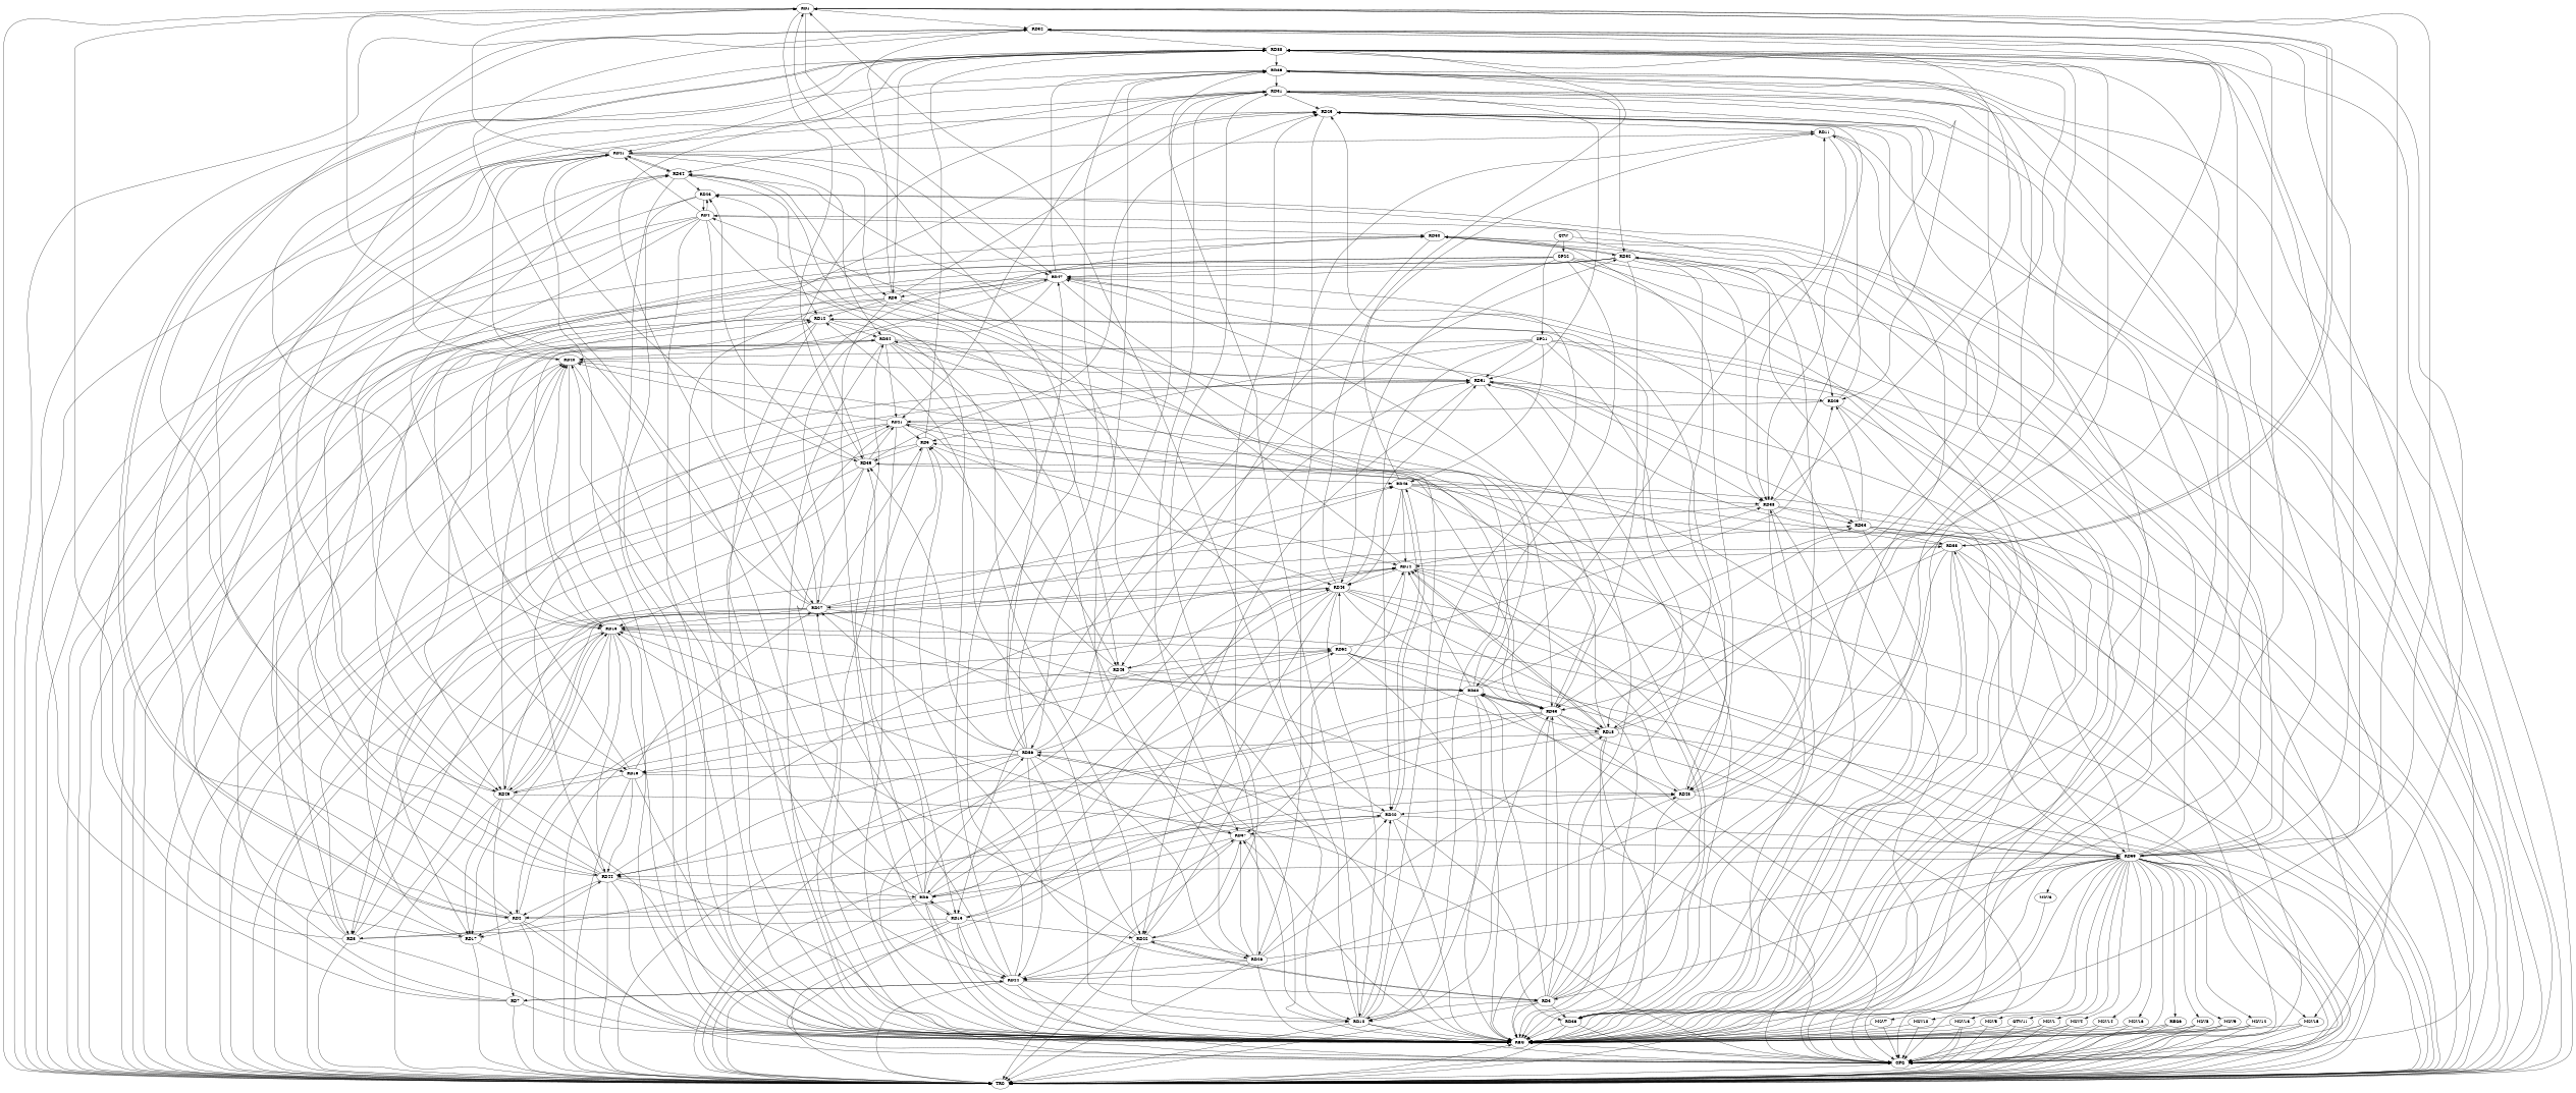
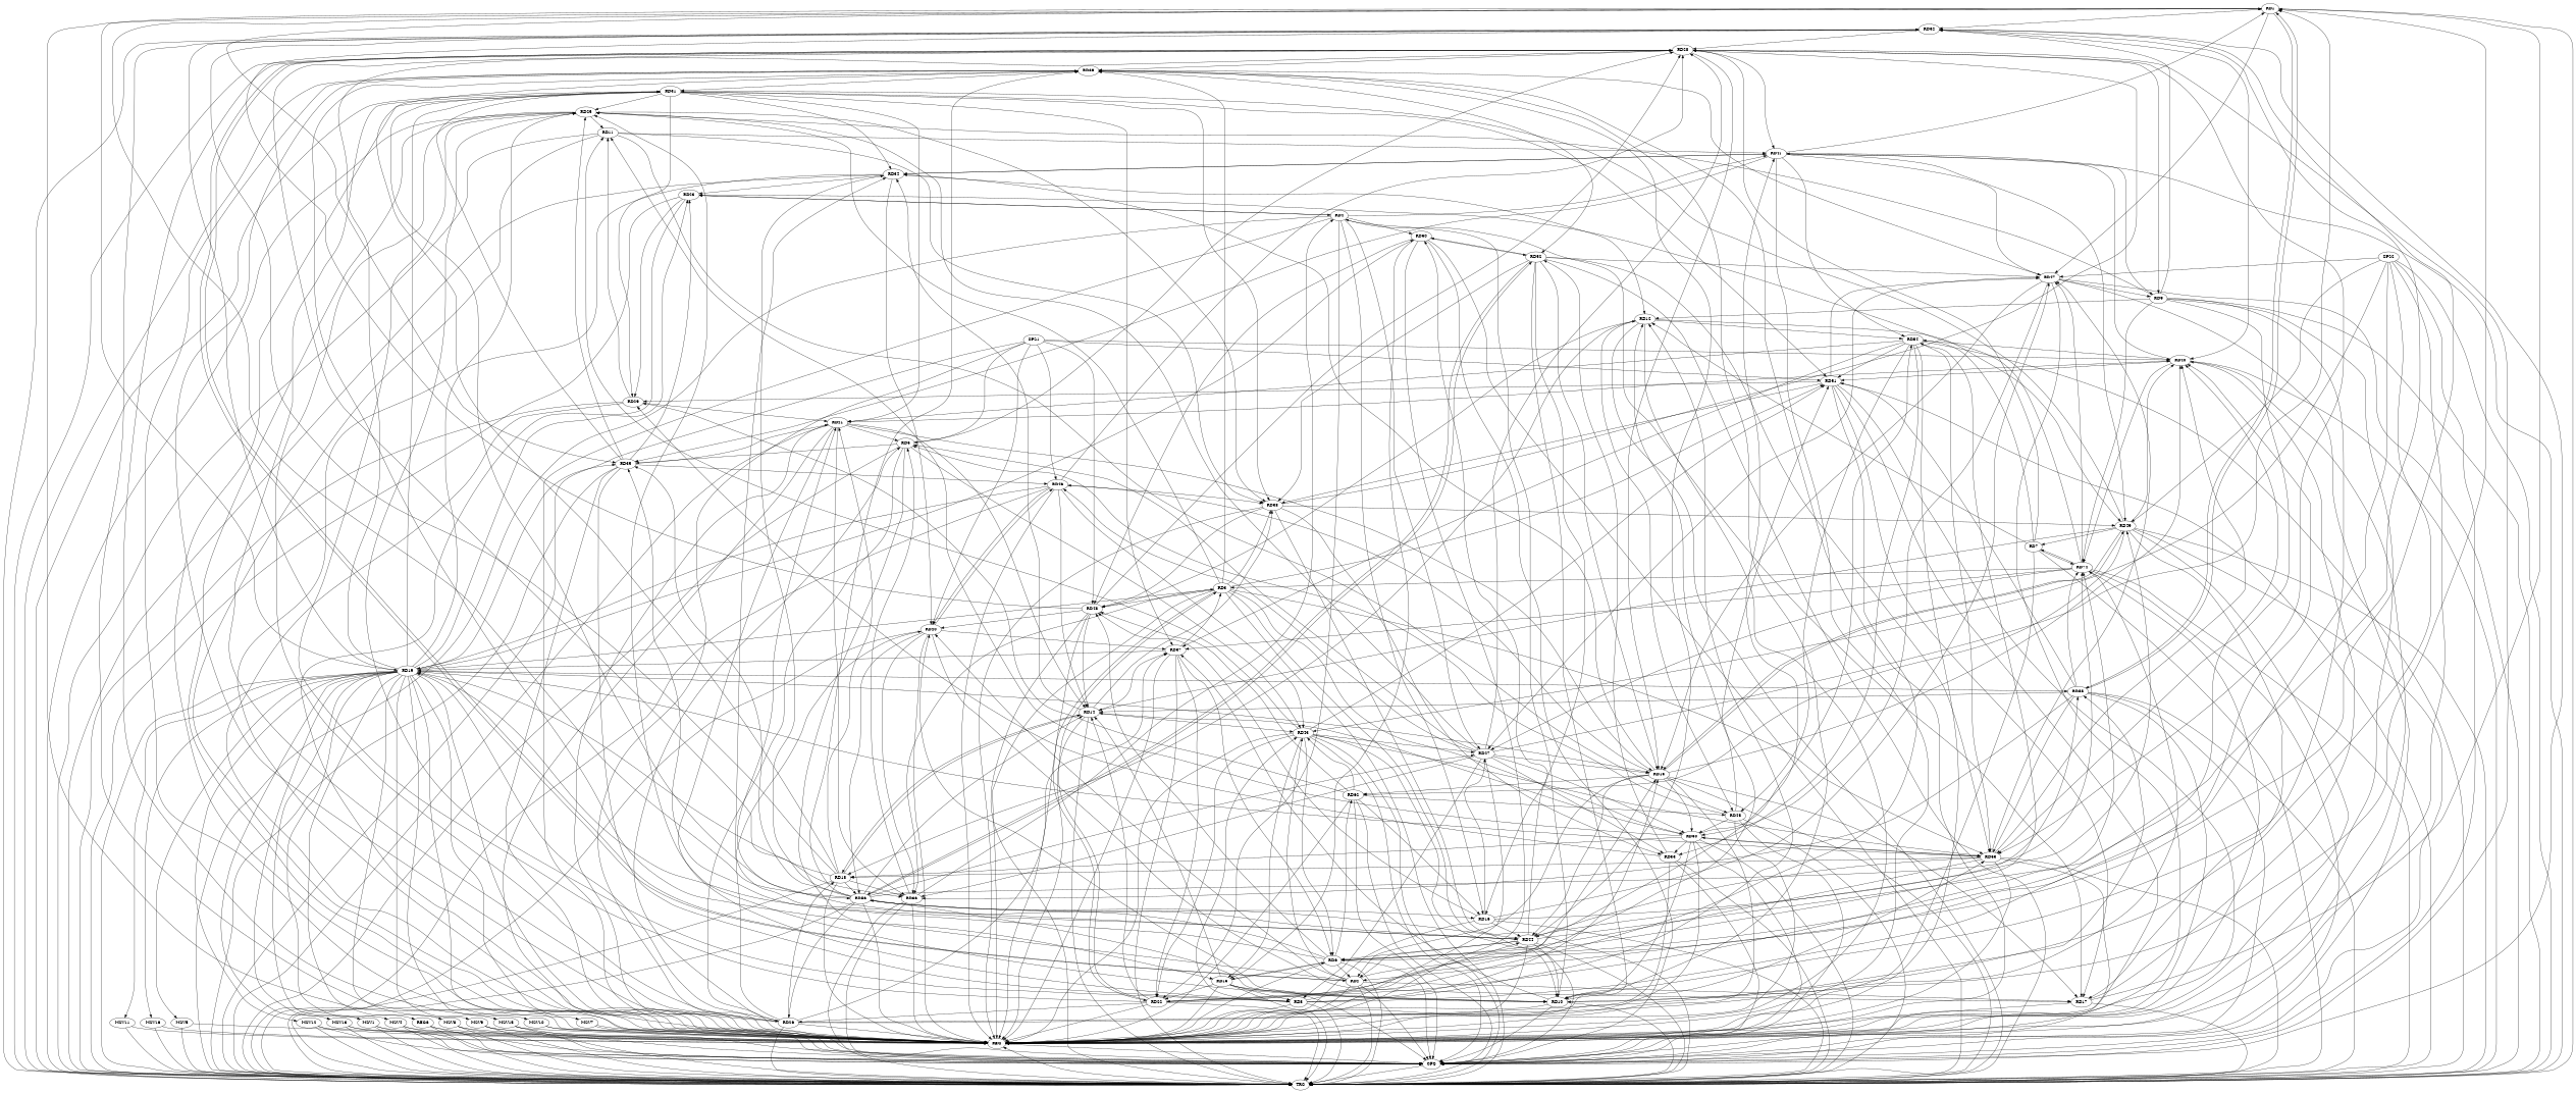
  strict digraph {
    n1 [label=RD1]
    n2 [label=RD32]
    n3 [label=RD35]
    n4 [label=RD47]
    n5 [label=RD55]
    n6 [label=REG]
    n7 [label=TRC]
-   n8 [label=RD88]
+   n8 [label=RD28]
    n9 [label=CFG]
    n10 [label=RD40]
-   n11 [label=RD59]
+   n11 [label=RD19]
    n12 [label=RD25]
    n13 [label=RD23]
    n14 [label=RD8]
    n15 [label=RD46]
    n16 [label=RD21]
    n17 [label=RD31]
    n18 [label=RD39]
    n19 [label=RD30]
    n20 [label=RD27]
    n21 [label=RD13]
    n22 [label=RD9]
    n23 [label=RD36]
    n24 [label=RD51]
    n25 [label=RD53]
-   n26 [label=RD24]
+   n26 [label=RD74]
    n27 [label=RD14]
    n28 [label=RD2]
    n29 [label=RD17]
    n30 [label=RD20]
    n31 [label=RD41]
    n32 [label=RD43]
    n33 [label=RD56]
    n34 [label=RD37]
    n35 [label=RD44]
    n36 [label=RD52]
    n37 [label=RD54]
    n38 [label=RD49]
    n39 [label=RD34]
    n40 [label=RD10]
    n41 [label=RD22]
    n42 [label=RD15]
    n43 [label=RD6]
    n44 [label=RD11]
    n45 [label=RD3]
    n46 [label=RD38]
    n47 [label=RD48]
    n48 [label=RD4]
    n49 [label=RD12]
    n50 [label=RD26]
    n51 [label=RD18]
    n52 [label=RD33]
    n53 [label=RD5]
    n54 [label=RD29]
    n55 [label=RD16]
    n56 [label=RD50]
    n57 [label=RD62]
    n58 [label=RD45]
    n59 [label=RD7]
    n60 [label=MSV1]
-   n61 [label=MSV3]
    n62 [label=MSV4]
    n63 [label=MSV5]
    n64 [label=REG6]
    n65 [label=MSV7]
    n66 [label=MSV8]
    n67 [label=MSV9]
    n68 [label=MSV10]
-   n69 [label=GTW11]
+   n69 [label=MSV11]
    n70 [label=MSV12]
    n71 [label=MSV13]
-   n72 [label=MSV14]
    n73 [label=MSV15]
    n74 [label=MSV16]
    n75 [label=CPS1]
    n76 [label=CPS2]
-   n77 [label=GTW]
    n1 -> n2
    n1 -> n3
    n1 -> n4
    n1 -> n5
    n1 -> n6
    n1 -> n7
    n2 -> n6
    n2 -> n7
    n2 -> n8
-   n2 -> n73
+   n2 -> n9
    n2 -> n10
    n2 -> n11
    n3 -> n6
    n3 -> n7
    n3 -> n12
    n3 -> n13
    n3 -> n14
    n3 -> n15
    n3 -> n16
    n3 -> n17
    n4 -> n6
    n4 -> n7
    n4 -> n9
    n4 -> n18
    n4 -> n19
    n4 -> n20
    n4 -> n21
    n4 -> n22
    n5 -> n1
    n5 -> n6
    n5 -> n7
    n5 -> n9
    n5 -> n23
    n5 -> n24
    n5 -> n25
    n5 -> n26
    n5 -> n27
    n6 -> n9
    n7 -> n6
    n8 -> n6
    n8 -> n7
    n8 -> n9
    n8 -> n18
    n8 -> n21
    n8 -> n22
    n8 -> n23
    n8 -> n25
    n8 -> n28
    n8 -> n31
    n9 -> n7
    n10 -> n6
    n10 -> n7
    n10 -> n24
    n10 -> n26
    n10 -> n31
    n11 -> n1
    n11 -> n3
    n11 -> n5
    n11 -> n6
    n11 -> n7
    n11 -> n8
    n11 -> n9
    n11 -> n12
    n11 -> n13
    n11 -> n17
    n11 -> n21
    n11 -> n35
    n11 -> n45
    n11 -> n56
    n11 -> n60
-   n11 -> n61
    n11 -> n62
    n11 -> n63
    n11 -> n64
    n11 -> n65
    n11 -> n66
    n11 -> n67
    n11 -> n68
    n11 -> n69
    n11 -> n70
    n11 -> n71
-   n11 -> n72
    n11 -> n73
    n11 -> n74
    n12 -> n6
    n12 -> n7
    n12 -> n44
    n12 -> n46
    n12 -> n50
    n13 -> n6
    n13 -> n7
    n13 -> n48
    n13 -> n54
    n14 -> n6
    n14 -> n7
    n14 -> n10
    n14 -> n12
    n14 -> n21
    n14 -> n32
    n14 -> n35
    n14 -> n49
    n15 -> n6
    n15 -> n7
    n15 -> n8
    n15 -> n11
    n15 -> n27
    n15 -> n30
    n15 -> n32
    n15 -> n46
    n16 -> n6
    n16 -> n7
    n16 -> n9
    n16 -> n10
    n16 -> n14
    n16 -> n21
    n16 -> n23
    n16 -> n27
    n16 -> n53
    n17 -> n6
    n17 -> n7
    n17 -> n12
    n17 -> n16
    n17 -> n24
    n17 -> n33
    n17 -> n34
    n17 -> n39
    n17 -> n46
    n17 -> n54
    n18 -> n6
    n18 -> n7
    n18 -> n9
    n18 -> n17
    n18 -> n35
    n18 -> n36
    n19 -> n6
    n19 -> n7
    n19 -> n9
    n19 -> n25
    n19 -> n27
    n19 -> n37
    n19 -> n40
    n19 -> n44
    n19 -> n51
    n19 -> n52
    n20 -> n1
    n20 -> n6
-   n20 -> n7
+   n20 -> n23
    n20 -> n8
    n20 -> n12
    n20 -> n14
    n20 -> n15
    n20 -> n19
    n20 -> n21
    n20 -> n52
    n20 -> n53
    n21 -> n6
    n21 -> n7
    n21 -> n10
    n21 -> n15
    n21 -> n19
    n21 -> n28
    n21 -> n29
    n21 -> n35
    n21 -> n38
    n21 -> n39
    n21 -> n57
    n22 -> n2
    n22 -> n6
    n22 -> n7
    n22 -> n12
    n22 -> n25
    n22 -> n26
    n22 -> n40
    n22 -> n49
    n23 -> n6
    n23 -> n7
    n23 -> n9
    n23 -> n48
    n23 -> n53
    n24 -> n4
    n24 -> n6
    n24 -> n7
    n24 -> n9
    n24 -> n29
    n24 -> n41
    n24 -> n46
    n24 -> n54
    n25 -> n4
    n25 -> n6
    n25 -> n7
    n25 -> n9
    n25 -> n10
    n25 -> n11
    n25 -> n19
    n25 -> n35
    n25 -> n43
    n25 -> n51
    n26 -> n4
    n26 -> n6
    n26 -> n7
    n26 -> n9
    n26 -> n13
    n26 -> n20
    n26 -> n34
    n26 -> n45
    n26 -> n59
    n27 -> n6
    n27 -> n7
    n27 -> n32
    n27 -> n34
    n27 -> n39
    n27 -> n46
    n27 -> n51
    n28 -> n6
    n28 -> n7
    n28 -> n8
    n28 -> n9
    n28 -> n18
    n28 -> n29
    n28 -> n30
    n28 -> n31
    n28 -> n32
    n29 -> n1
    n29 -> n6
    n29 -> n7
    n29 -> n10
    n30 -> n6
    n30 -> n7
    n30 -> n15
    n30 -> n23
    n30 -> n29
    n30 -> n33
    n30 -> n34
    n31 -> n1
    n31 -> n3
    n31 -> n4
    n31 -> n6
    n31 -> n7
    n31 -> n22
    n31 -> n37
    n31 -> n38
    n31 -> n39
    n32 -> n6
    n32 -> n7
    n32 -> n9
    n32 -> n20
    n32 -> n24
    n32 -> n25
    n32 -> n40
    n32 -> n41
    n32 -> n42
    n32 -> n43
    n32 -> n44
    n33 -> n1
    n33 -> n3
    n33 -> n6
    n33 -> n7
    n33 -> n18
    n33 -> n20
    n33 -> n26
    n33 -> n27
    n33 -> n35
    n33 -> n36
    n33 -> n39
    n33 -> n40
    n33 -> n50
    n33 -> n55
    n34 -> n6
    n34 -> n7
    n34 -> n11
    n34 -> n41
    n34 -> n43
-   n34 -> n21
+   n34 -> n45
    n35 -> n2
    n35 -> n5
    n35 -> n6
    n35 -> n7
    n35 -> n9
    n35 -> n16
    n35 -> n28
    n35 -> n39
    n35 -> n43
    n35 -> n56
    n36 -> n4
    n36 -> n6
    n36 -> n7
    n36 -> n21
    n36 -> n25
-   n36 -> n51
+   n36 -> n33
    n36 -> n46
    n36 -> n55
    n36 -> n56
    n37 -> n6
    n37 -> n7
    n37 -> n10
    n37 -> n16
    n37 -> n24
    n37 -> n25
    n37 -> n34
    n37 -> n52
    n37 -> n58
    n38 -> n6
    n38 -> n7
    n38 -> n9
    n38 -> n10
    n38 -> n17
    n38 -> n21
    n38 -> n27
    n38 -> n29
    n38 -> n57
    n38 -> n59
    n39 -> n6
    n39 -> n7
    n39 -> n13
    n39 -> n30
    n39 -> n31
    n39 -> n49
    n40 -> n1
    n40 -> n6
    n40 -> n7
    n40 -> n9
    n40 -> n12
    n40 -> n18
    n40 -> n25
    n40 -> n30
    n40 -> n34
    n40 -> n48
    n41 -> n6
    n41 -> n7
    n41 -> n12
    n41 -> n21
    n41 -> n26
    n41 -> n27
    n41 -> n45
    n41 -> n49
    n41 -> n50
    n42 -> n6
    n42 -> n7
    n42 -> n9
    n42 -> n14
    n42 -> n27
    n42 -> n40
    n42 -> n41
    n42 -> n43
    n43 -> n2
    n43 -> n3
    n43 -> n6
    n43 -> n7
    n43 -> n9
    n43 -> n10
    n43 -> n28
    n43 -> n33
    n43 -> n37
    n43 -> n42
    n43 -> n47
    n43 -> n57
    n44 -> n6
    n44 -> n7
    n44 -> n31
    n44 -> n46
    n44 -> n58
    n45 -> n6
    n45 -> n7
    n45 -> n12
    n45 -> n18
    n45 -> n19
    n45 -> n23
    n45 -> n24
    n45 -> n25
    n45 -> n40
    n45 -> n41
    n45 -> n46
    n45 -> n47
    n46 -> n6
    n46 -> n7
    n46 -> n8
    n46 -> n38
    n46 -> n47
    n46 -> n52
    n47 -> n2
    n47 -> n6
    n47 -> n7
    n47 -> n8
    n47 -> n27
    n47 -> n30
    n47 -> n49
    n48 -> n6
    n48 -> n7
    n48 -> n13
    n48 -> n20
    n48 -> n29
    n48 -> n31
    n48 -> n41
    n48 -> n55
    n48 -> n56
    n49 -> n6
    n49 -> n7
    n49 -> n37
    n49 -> n38
    n49 -> n51
    n49 -> n58
-   n52 -> n5
+   n50 -> n5
    n50 -> n6
    n50 -> n7
    n50 -> n11
    n50 -> n17
    n50 -> n18
    n50 -> n26
    n50 -> n30
    n50 -> n34
    n50 -> n51
    n50 -> n53
    n51 -> n2
    n51 -> n6
    n51 -> n7
    n51 -> n11
    n51 -> n16
    n51 -> n18
    n51 -> n23
    n51 -> n27
    n51 -> n33
    n52 -> n6
    n52 -> n7
    n52 -> n9
    n52 -> n36
    n52 -> n54
    n53 -> n3
    n53 -> n6
    n53 -> n7
    n53 -> n8
    n53 -> n32
    n53 -> n42
    n54 -> n6
    n54 -> n7
    n54 -> n16
    n54 -> n44
    n55 -> n4
    n55 -> n6
    n55 -> n7
    n55 -> n20
    n55 -> n35
    n55 -> n38
    n55 -> n47
    n56 -> n6
    n56 -> n7
    n56 -> n9
    n56 -> n36
    n56 -> n42
    n56 -> n47
    n57 -> n6
    n57 -> n7
    n57 -> n9
    n57 -> n32
    n57 -> n47
    n57 -> n54
    n57 -> n55
    n57 -> n58
    n58 -> n6
    n58 -> n7
    n58 -> n9
    n58 -> n19
    n58 -> n24
    n58 -> n53
    n59 -> n6
    n59 -> n7
    n59 -> n8
    n59 -> n26
    n59 -> n37
    n59 -> n49
    n60 -> n6
    n60 -> n7
    n60 -> n9
-   n61 -> n6
    n62 -> n6
    n62 -> n7
    n62 -> n9
    n63 -> n6
    n63 -> n7
    n64 -> n6
    n64 -> n7
    n64 -> n9
    n65 -> n6
    n65 -> n9
    n66 -> n6
    n66 -> n7
    n66 -> n9
    n67 -> n6
    n67 -> n7
    n67 -> n9
    n68 -> n6
    n68 -> n9
    n69 -> n6
    n69 -> n7
    n70 -> n6
    n70 -> n7
    n70 -> n9
    n71 -> n6
    n71 -> n7
    n71 -> n9
-   n72 -> n6
-   n72 -> n7
    n73 -> n6
    n73 -> n7
    n73 -> n9
    n74 -> n6
    n74 -> n7
    n75 -> n6
    n75 -> n7
    n75 -> n10
    n75 -> n15
    n75 -> n24
    n75 -> n30
    n75 -> n47
    n75 -> n53
    n76 -> n4
    n76 -> n6
    n76 -> n7
    n76 -> n9
    n76 -> n28
    n76 -> n32
    n76 -> n38
    n76 -> n40
-   n77 -> n7
-   n77 -> n75
-   n77 -> n76
  }
